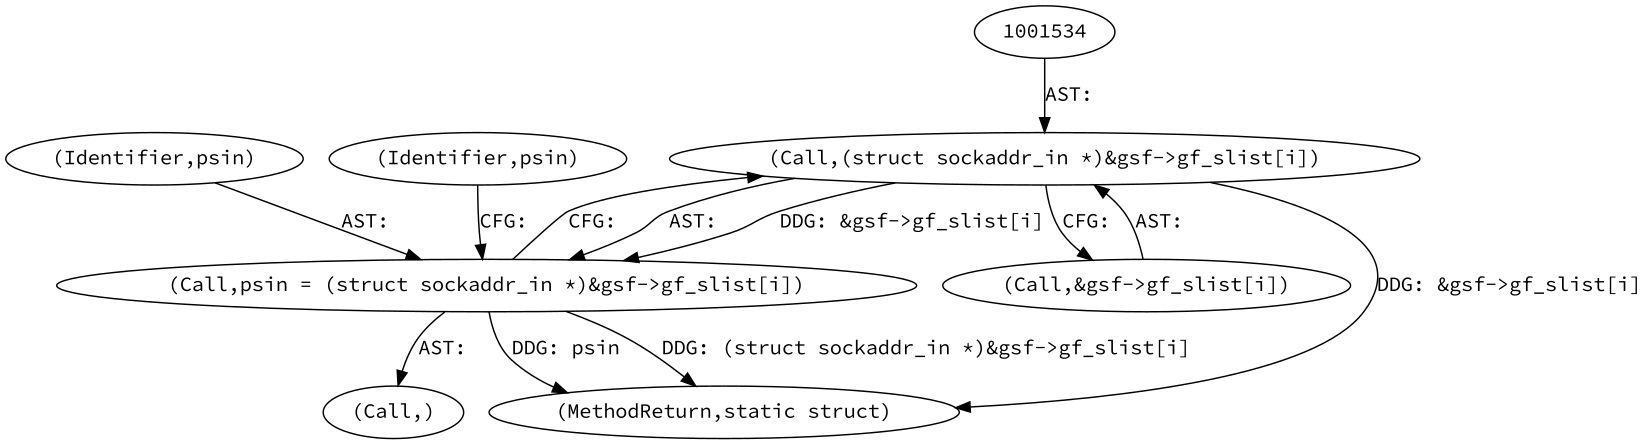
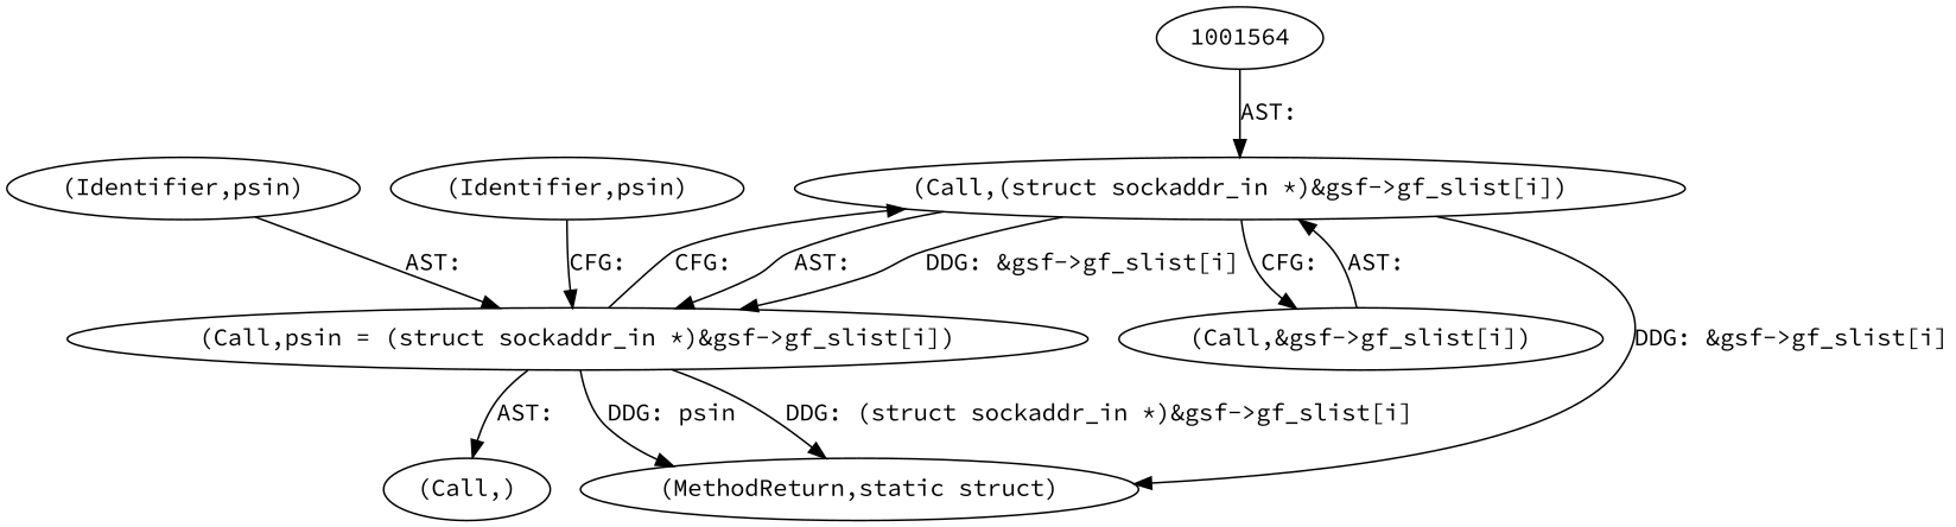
  digraph {
    fontname="Source Code Pro"
    node [fontname="Source Code Pro"]
    edge [fontname="Source Code Pro"]
    n1 [label="(Call,(struct sockaddr_in *)&gsf->gf_slist[i])"]
    n2 [label="(Call,psin = (struct sockaddr_in *)&gsf->gf_slist[i])"]
    n3 [label="(Call,&gsf->gf_slist[i])"]
    n4 [label="(MethodReturn,static struct)"]
    n5 [label="(Call,)"]
    n6 [label="(Identifier,psin)"]
    n7 [label="(Identifier,psin)"]
-   1001564 [label=1001534]
+   1001564
    n1 -> n2 [label="AST: "]
    n1 -> n2 [label="DDG: &gsf->gf_slist[i]"]
    n1 -> n3 [label="CFG: "]
    n1 -> n4 [label="DDG: &gsf->gf_slist[i]"]
    n2 -> n1 [label="CFG: "]
    n2 -> n4 [label="DDG: (struct sockaddr_in *)&gsf->gf_slist[i]"]
    n2 -> n4 [label="DDG: psin"]
    n2 -> n5 [label="AST: "]
    n3 -> n1 [label="AST: "]
    n6 -> n2 [label="AST: "]
    n7 -> n2 [label="CFG: "]
    1001564 -> n1 [label="AST: "]
  }
